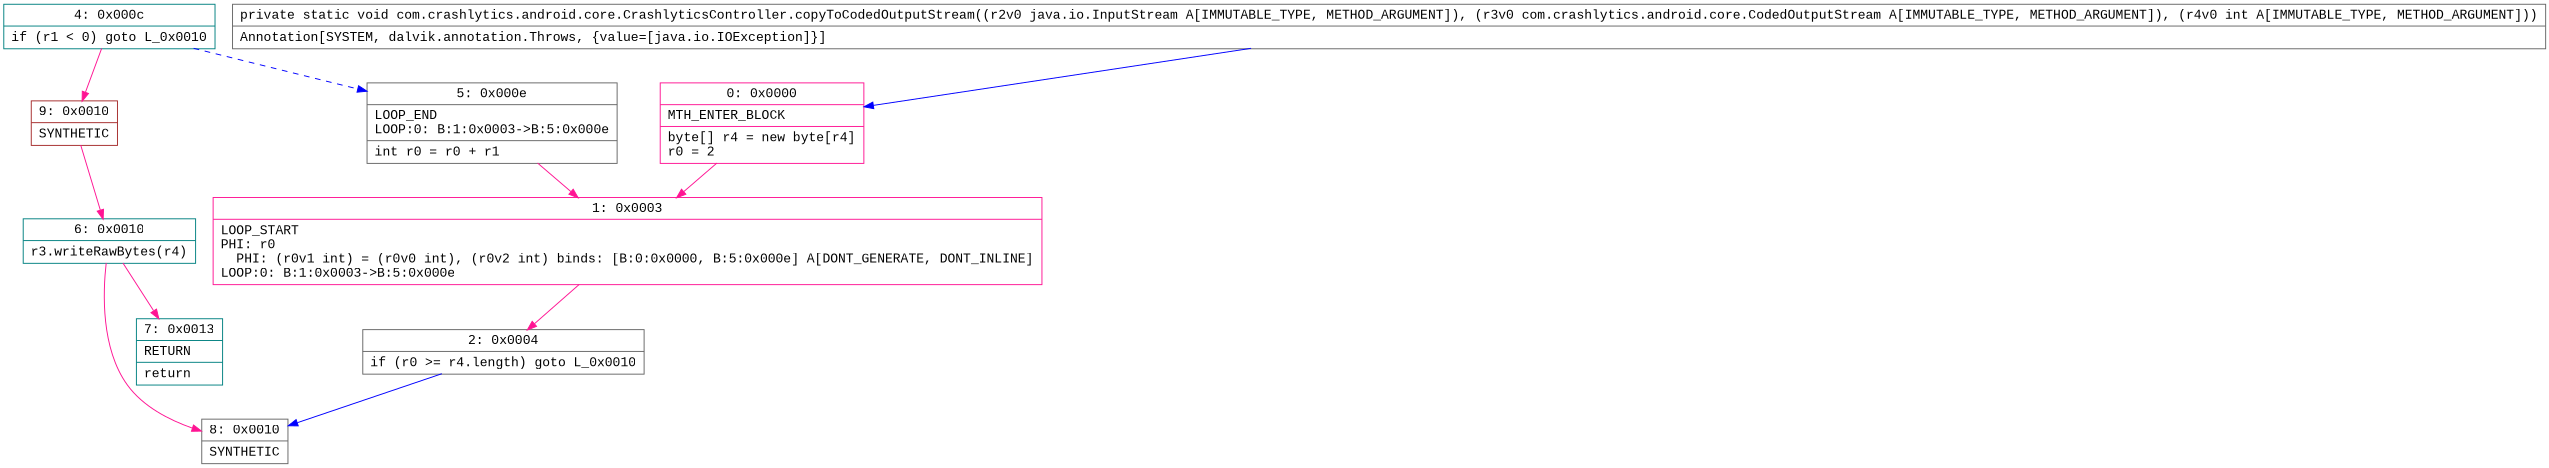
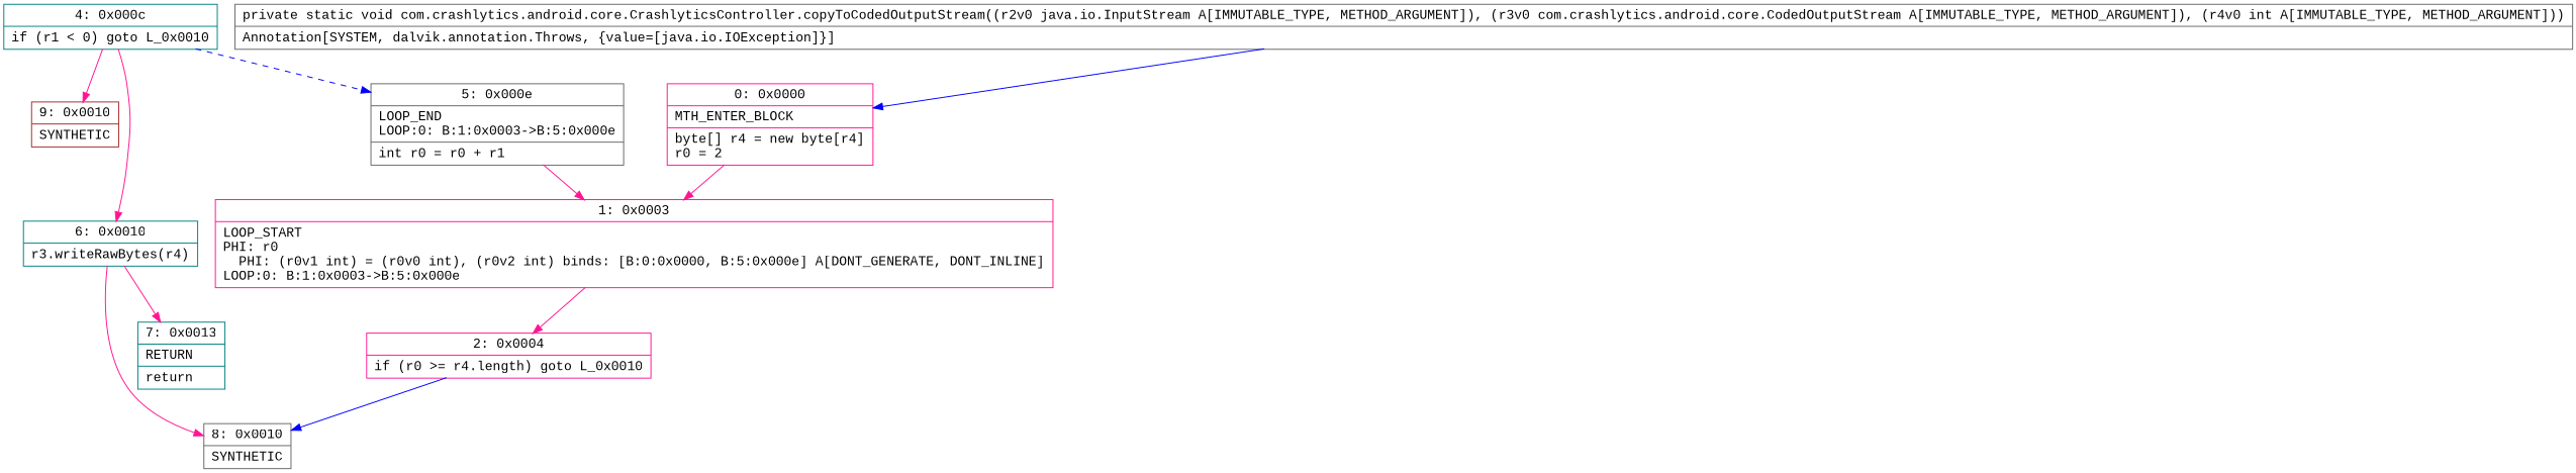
  digraph {
    fontname="Liberation Mono"
    node [color=gray40 fontname="Liberation Mono" shape=record]
    edge [color=deeppink fontname="Liberation Mono"]
    n1 [color=deeppink label="{0\:\ 0x0000|MTH_ENTER_BLOCK\l|byte[] r4 = new byte[r4]\lr0 = 2\l}"]
    n2 [color=deeppink label="{1\:\ 0x0003|LOOP_START\lPHI: r0 \l  PHI: (r0v1 int) = (r0v0 int), (r0v2 int) binds: [B:0:0x0000, B:5:0x000e] A[DONT_GENERATE, DONT_INLINE]\lLOOP:0: B:1:0x0003\-\>B:5:0x000e\l}"]
-   n3 [label="{2\:\ 0x0004|if (r0 \>= r4.length) goto L_0x0010\l}"]
+   n3 [color=deeppink label="{2\:\ 0x0004|if (r0 \>= r4.length) goto L_0x0010\l}"]
    n4 [label="{8\:\ 0x0010|SYNTHETIC\l}"]
    n5 [color=teal label="{4\:\ 0x000c|if (r1 \< 0) goto L_0x0010\l}"]
    n6 [label="{5\:\ 0x000e|LOOP_END\lLOOP:0: B:1:0x0003\-\>B:5:0x000e\l|int r0 = r0 + r1\l}"]
    n7 [color=brown label="{9\:\ 0x0010|SYNTHETIC\l}"]
    n8 [color=teal label="{6\:\ 0x0010|r3.writeRawBytes(r4)\l}"]
    n9 [color=teal label="{7\:\ 0x0013|RETURN\l|return\l}"]
    n10 [label="{private static void com.crashlytics.android.core.CrashlyticsController.copyToCodedOutputStream((r2v0 java.io.InputStream A[IMMUTABLE_TYPE, METHOD_ARGUMENT]), (r3v0 com.crashlytics.android.core.CodedOutputStream A[IMMUTABLE_TYPE, METHOD_ARGUMENT]), (r4v0 int A[IMMUTABLE_TYPE, METHOD_ARGUMENT]))  | Annotation[SYSTEM, dalvik.annotation.Throws, \{value=[java.io.IOException]\}]\l}"]
    n1 -> n2
    n2 -> n3
    n3 -> n4 [color=blue]
    n5 -> n6 [color=blue style=dashed]
    n5 -> n7
    n6 -> n2
-   n7 -> n8
+   n5 -> n8
    n8 -> n4
    n8 -> n9
    n10 -> n1 [color=blue]
  }
